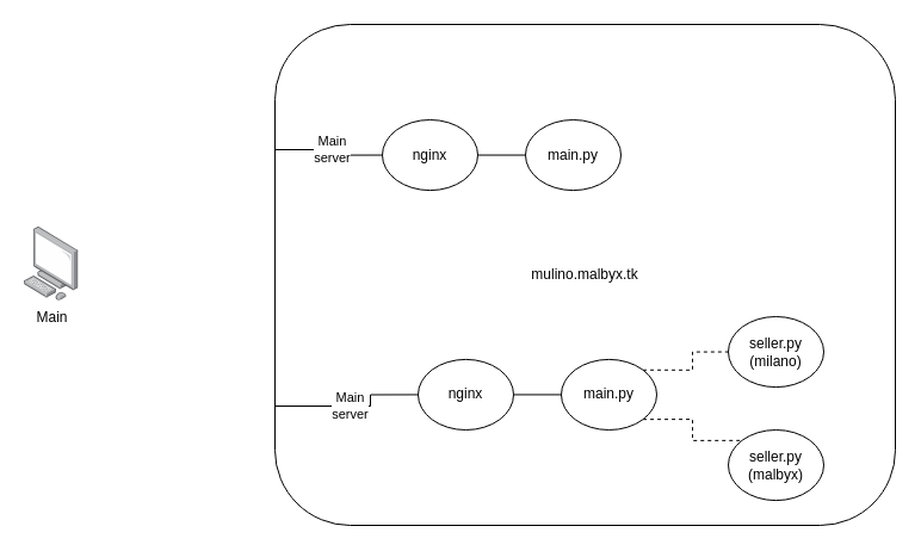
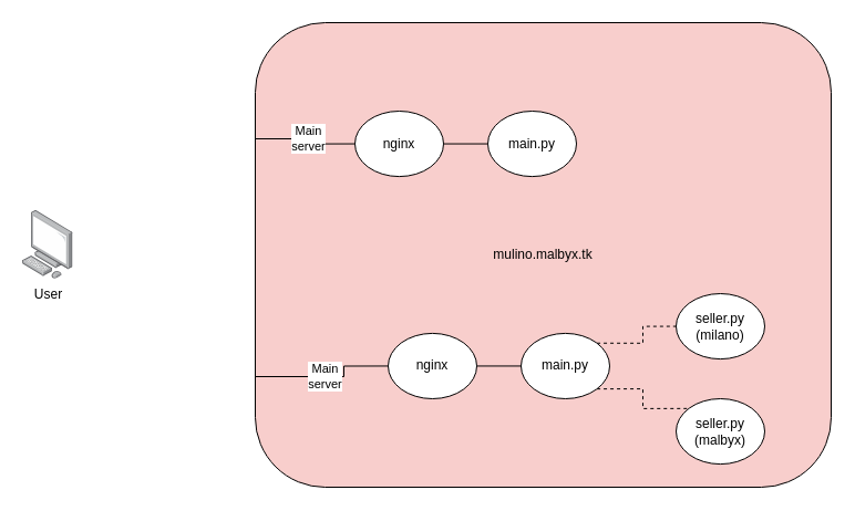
  <mxCell id="0" />
  <mxCell id="1" parent="0" />
- <mxCell id="2" value="Main" style="points=[];aspect=fixed;html=1;align=center;shadow=0;dashed=0;image;image=img/lib/allied_telesis/computer_and_terminals/Personal_Computer.svg;" vertex="1" parent="1"><mxGeometry x="20" y="190" width="45.6" height="61.8" as="geometry" /></mxCell>
- <mxCell id="3" value="mulino.malbyx.tk" style="rounded=1;whiteSpace=wrap;html=1;" vertex="1" parent="1"><mxGeometry x="230" y="20" width="520" height="420" as="geometry" /></mxCell>
+ <mxCell id="2" value="User" style="points=[];aspect=fixed;html=1;align=center;shadow=0;dashed=0;image;image=img/lib/allied_telesis/computer_and_terminals/Personal_Computer.svg;" vertex="1" parent="1"><mxGeometry x="20" y="190" width="45.6" height="61.8" as="geometry" /></mxCell>
+ <mxCell id="3" value="mulino.malbyx.tk" style="rounded=1;whiteSpace=wrap;html=1;fillColor=#f8cecc;" vertex="1" parent="1"><mxGeometry x="230" y="20" width="520" height="420" as="geometry" /></mxCell>
  <mxCell id="4" value="&lt;div&gt;Main&lt;/div&gt;&lt;div&gt;server&lt;br&gt;&lt;/div&gt;" style="edgeStyle=orthogonalEdgeStyle;rounded=0;orthogonalLoop=1;jettySize=auto;html=1;exitX=0;exitY=0.5;exitDx=0;exitDy=0;entryX=0;entryY=0.25;entryDx=0;entryDy=0;endArrow=none;endFill=0;" edge="1" parent="1" source="6" target="3"><mxGeometry relative="1" as="geometry"><Array as="points"><mxPoint x="280" y="130" /><mxPoint x="280" y="125" /></Array></mxGeometry></mxCell>
  <mxCell id="5" style="edgeStyle=orthogonalEdgeStyle;rounded=0;orthogonalLoop=1;jettySize=auto;html=1;exitX=1;exitY=0.5;exitDx=0;exitDy=0;entryX=0;entryY=0.5;entryDx=0;entryDy=0;endArrow=none;endFill=0;startArrow=none;startFill=0;" edge="1" parent="1" source="6" target="7"><mxGeometry relative="1" as="geometry" /></mxCell>
  <mxCell id="6" value="nginx" style="ellipse;whiteSpace=wrap;html=1;" vertex="1" parent="1"><mxGeometry x="320" y="100" width="80" height="59.1" as="geometry" /></mxCell>
  <mxCell id="7" value="main.py" style="ellipse;whiteSpace=wrap;html=1;" vertex="1" parent="1"><mxGeometry x="440" y="100" width="80" height="59.1" as="geometry" /></mxCell>
  <mxCell id="8" value="&lt;div&gt;seller.py&lt;/div&gt;&lt;div&gt;(milano)&lt;br&gt;&lt;/div&gt;" style="ellipse;whiteSpace=wrap;html=1;" vertex="1" parent="1"><mxGeometry x="610" y="265" width="80" height="59.1" as="geometry" /></mxCell>
  <mxCell id="9" value="&lt;div&gt;seller.py&lt;/div&gt;&lt;div&gt;(malbyx)&lt;br&gt;&lt;/div&gt;" style="ellipse;whiteSpace=wrap;html=1;" vertex="1" parent="1"><mxGeometry x="610" y="360" width="80" height="59.1" as="geometry" /></mxCell>
  <mxCell id="10" style="edgeStyle=orthogonalEdgeStyle;rounded=0;orthogonalLoop=1;jettySize=auto;html=1;exitX=1;exitY=0;exitDx=0;exitDy=0;entryX=0;entryY=0.5;entryDx=0;entryDy=0;startArrow=none;startFill=0;endArrow=none;endFill=0;dashed=1;" edge="1" parent="1" source="12" target="8"><mxGeometry relative="1" as="geometry" /></mxCell>
  <mxCell id="11" style="edgeStyle=orthogonalEdgeStyle;rounded=0;orthogonalLoop=1;jettySize=auto;html=1;exitX=1;exitY=1;exitDx=0;exitDy=0;entryX=0;entryY=0;entryDx=0;entryDy=0;startArrow=none;startFill=0;endArrow=none;endFill=0;dashed=1;" edge="1" parent="1" source="12" target="9"><mxGeometry relative="1" as="geometry" /></mxCell>
  <mxCell id="12" value="main.py" style="ellipse;whiteSpace=wrap;html=1;" vertex="1" parent="1"><mxGeometry x="470" y="300.9" width="80" height="59.1" as="geometry" /></mxCell>
  <mxCell id="13" style="edgeStyle=orthogonalEdgeStyle;rounded=0;orthogonalLoop=1;jettySize=auto;html=1;exitX=1;exitY=0.5;exitDx=0;exitDy=0;entryX=0;entryY=0.5;entryDx=0;entryDy=0;endArrow=none;endFill=0;startArrow=none;startFill=0;" edge="1" source="14" target="12" parent="1"><mxGeometry relative="1" as="geometry" /></mxCell>
  <mxCell id="14" value="nginx" style="ellipse;whiteSpace=wrap;html=1;" vertex="1" parent="1"><mxGeometry x="350" y="300.9" width="80" height="59.1" as="geometry" /></mxCell>
  <mxCell id="15" value="&lt;div&gt;Main&lt;/div&gt;&lt;div&gt;server&lt;br&gt;&lt;/div&gt;" style="edgeStyle=orthogonalEdgeStyle;rounded=0;orthogonalLoop=1;jettySize=auto;html=1;exitX=0;exitY=0.5;exitDx=0;exitDy=0;entryX=0;entryY=0.75;entryDx=0;entryDy=0;endArrow=none;endFill=0;" edge="1" source="14" parent="1" target="3"><mxGeometry relative="1" as="geometry"><mxPoint x="260" y="325.9" as="targetPoint" /><Array as="points"><mxPoint x="310" y="330" /><mxPoint x="310" y="340" /><mxPoint x="230" y="340" /></Array></mxGeometry></mxCell>
